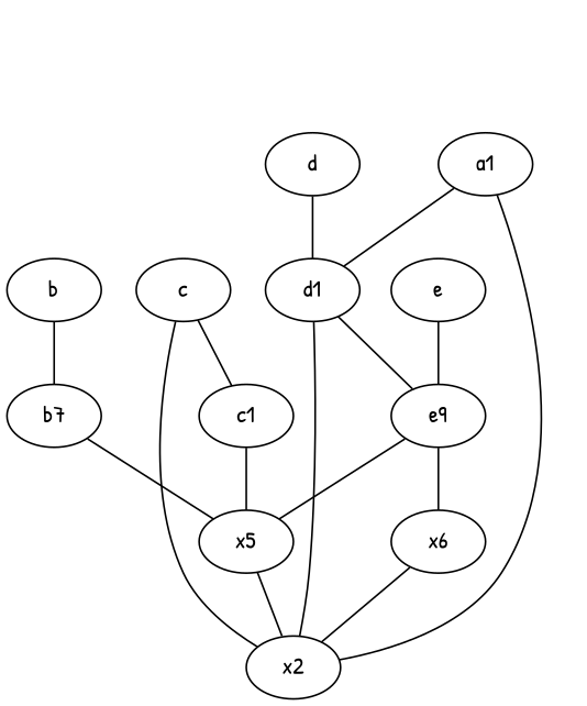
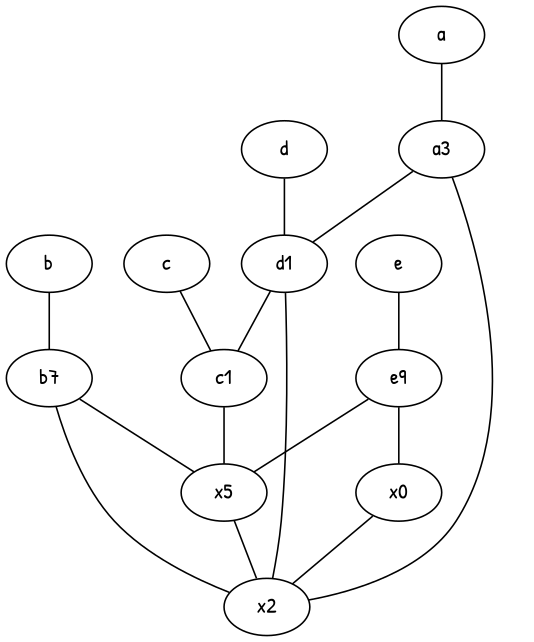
  graph {
    fontname="Patrick Hand"
    node [fontname="Patrick Hand" labelfontsize=50]
    edge [fontname="Patrick Hand"]
    c
    c1
    n3 [label=x5]
    n4 [label=b7]
    x2
    d1
    n7 [label=e9]
-   x0 [label=x6]
+   x0
    d
-   a1
+   a1 [label=a3]
+   a
    b
    e
    c -- c1
    c1 -- n3
    n3 -- x2
    n4 -- n3
-   c -- x2
+   n4 -- x2
    d1 -- x2
-   d1 -- n7
+   d1 -- c1
    n7 -- n3
    n7 -- x0
    x0 -- x2
    d -- d1
    a1 -- x2
    a1 -- d1
+   a -- a1
    b -- n4
    e -- n7
  }
